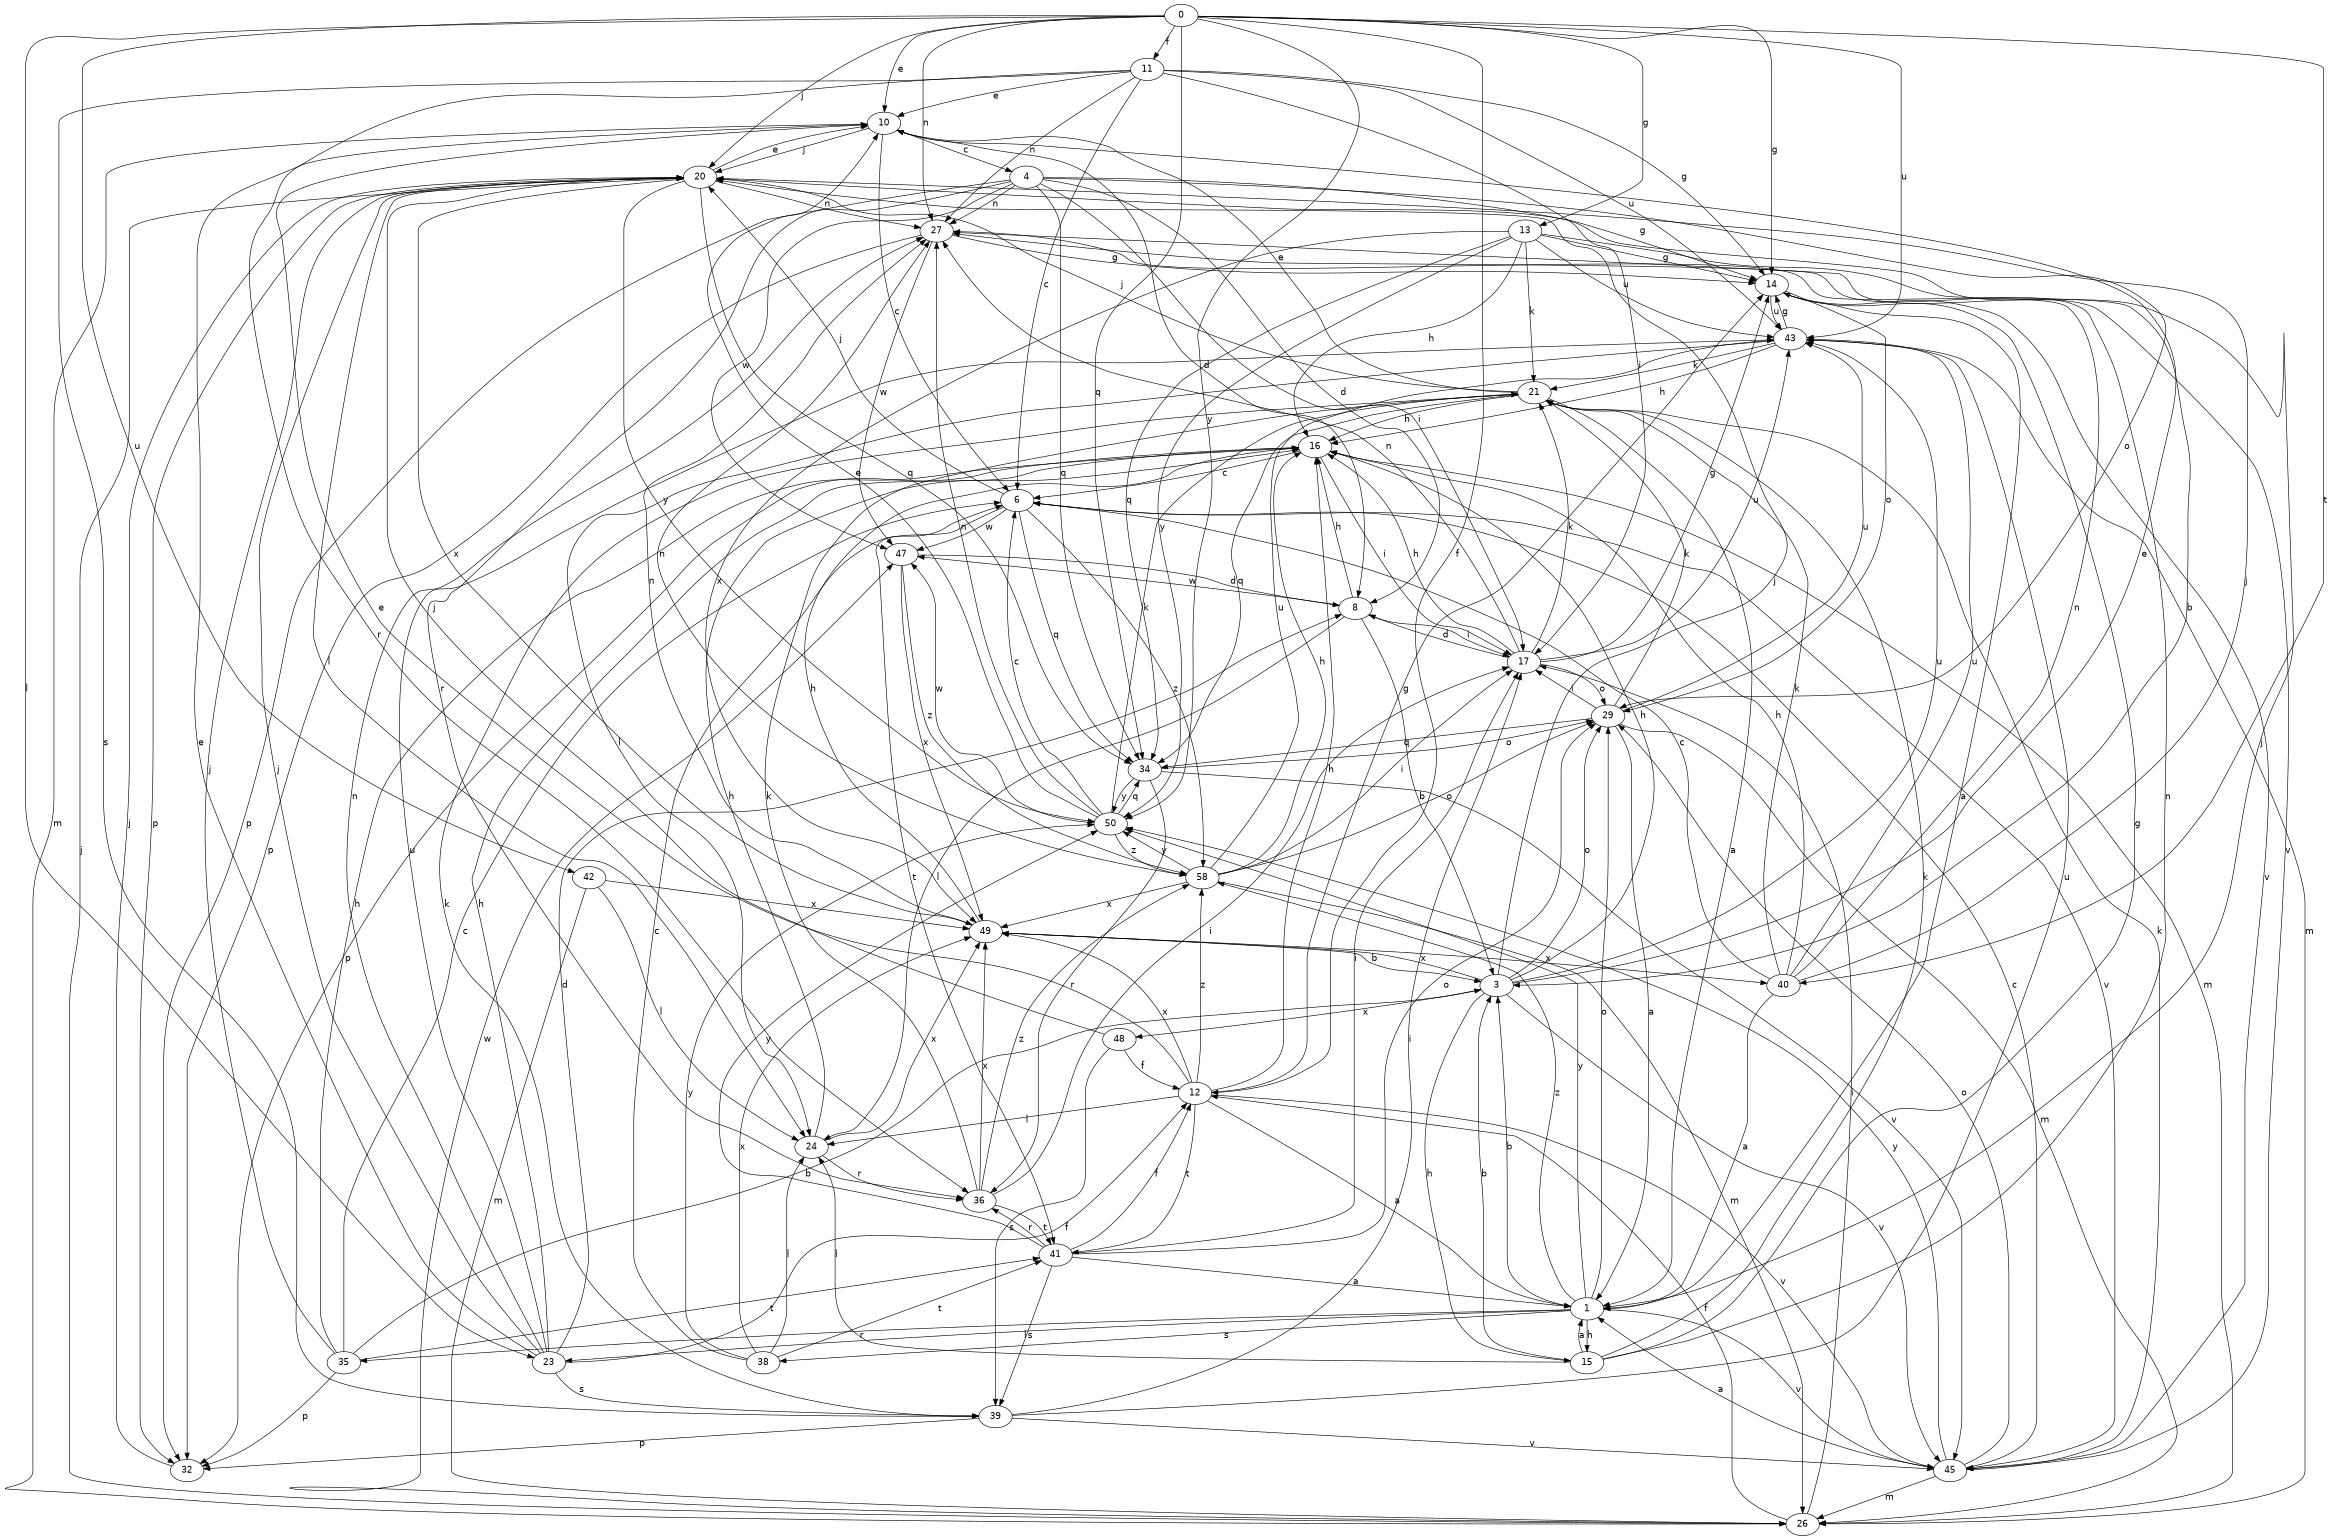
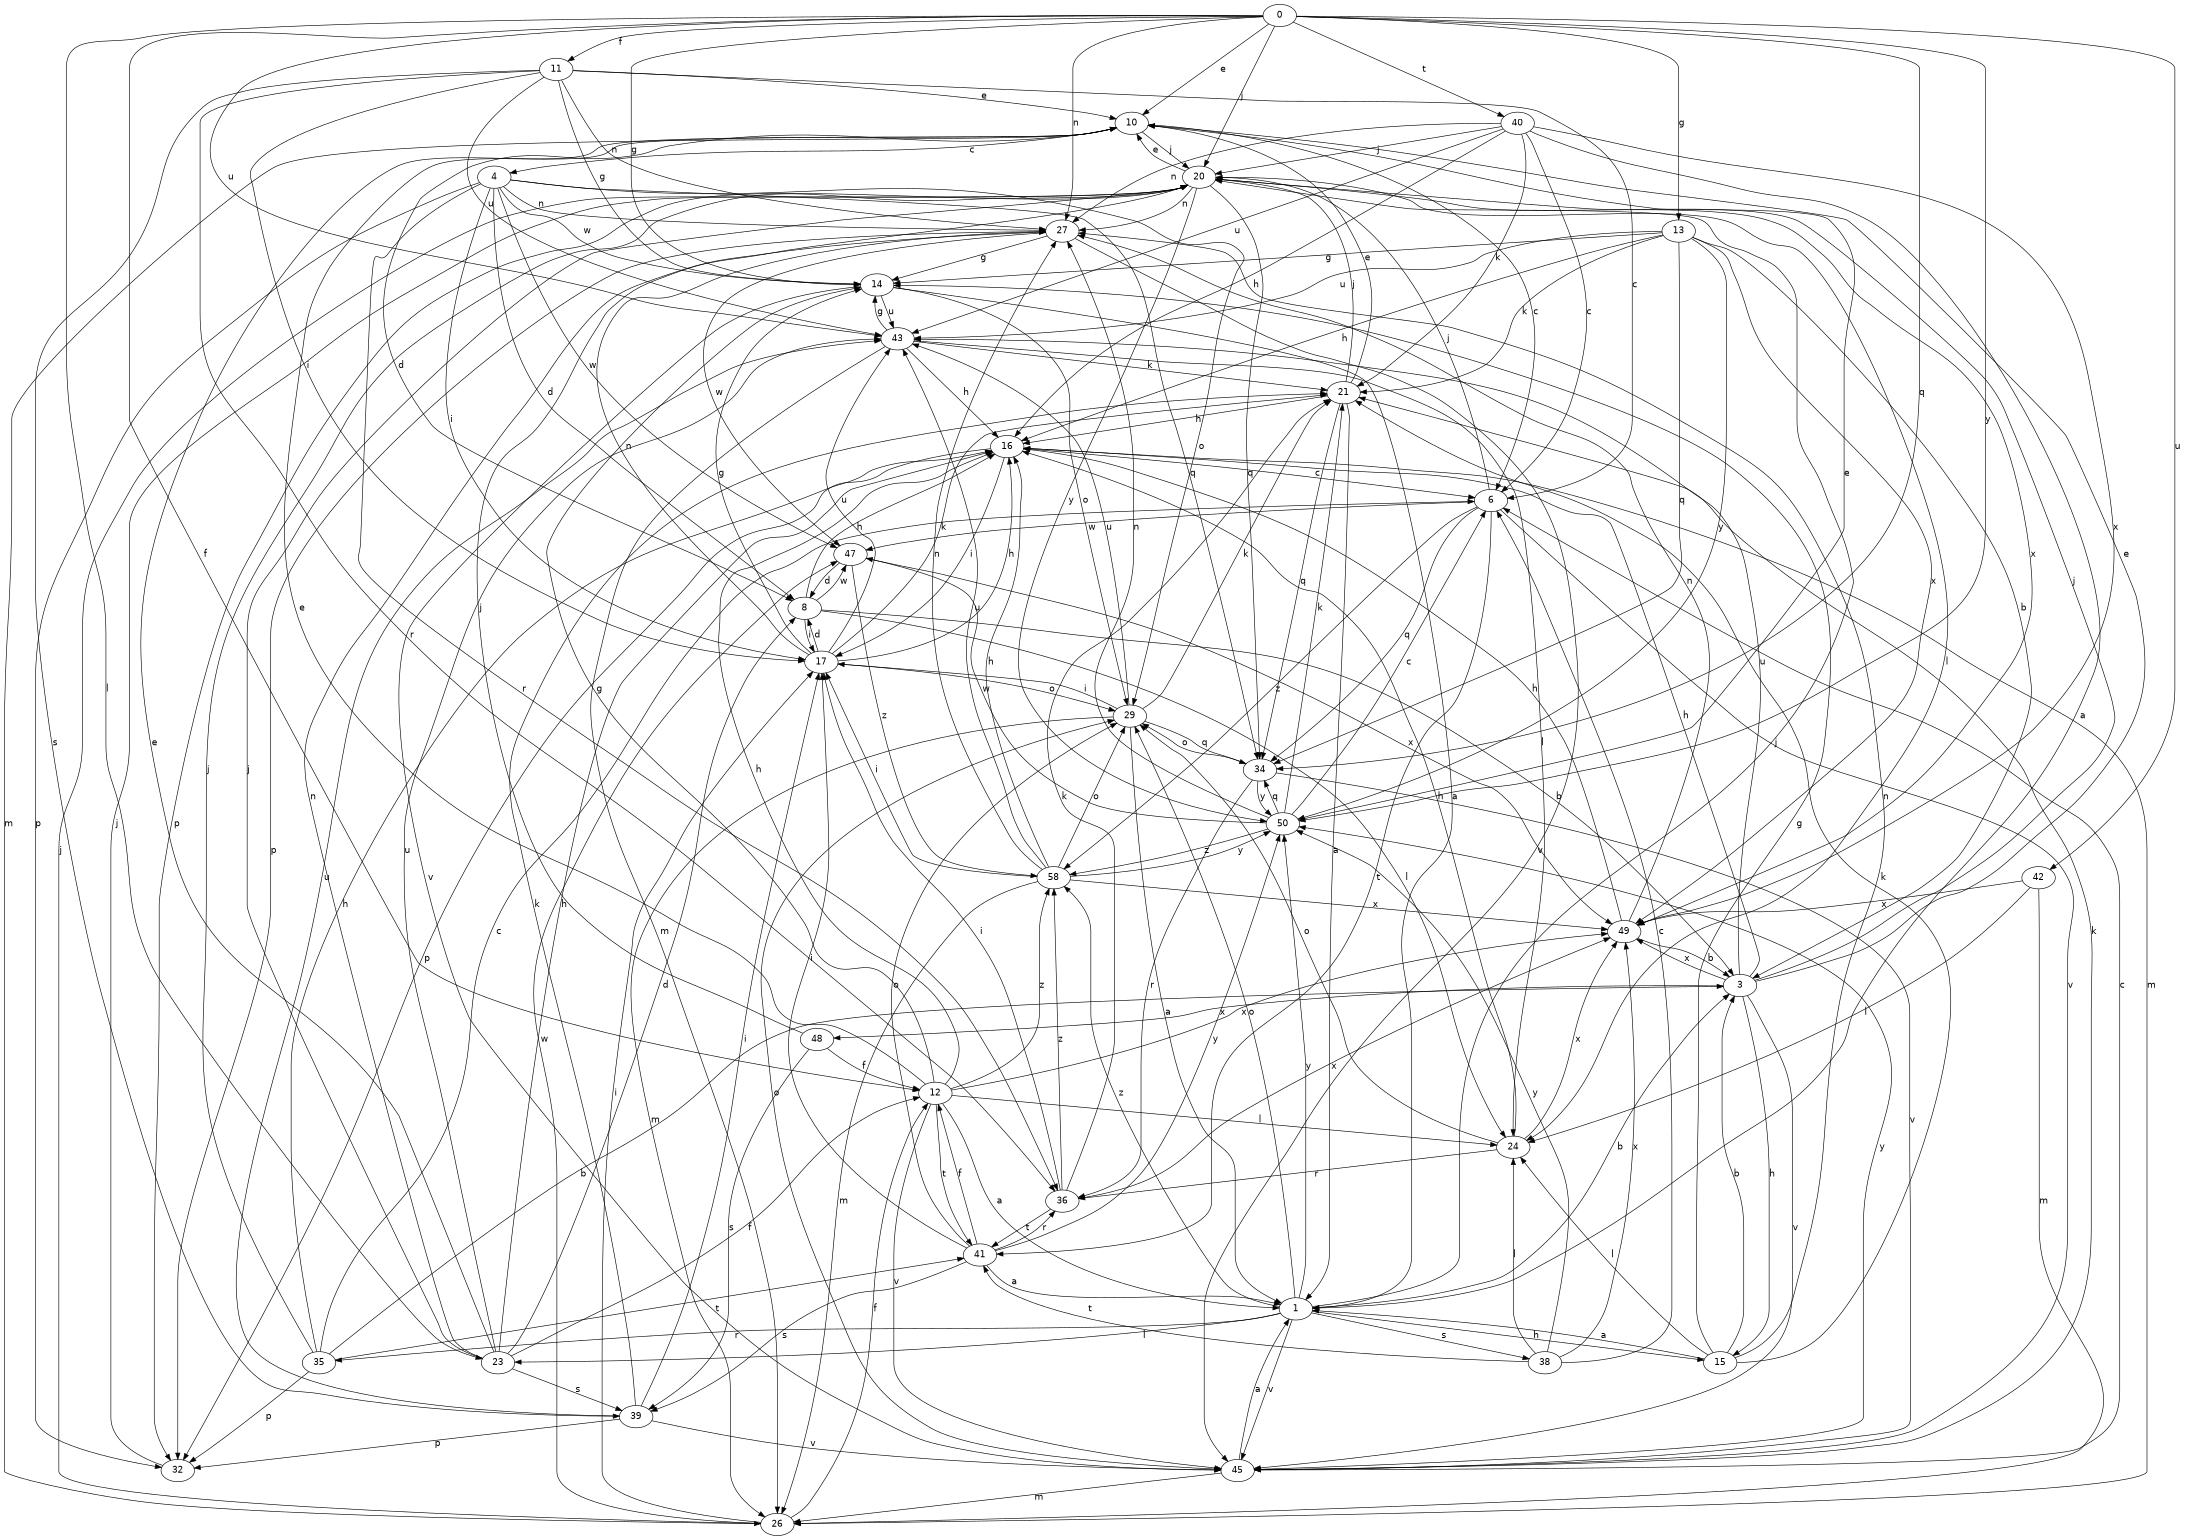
  strict digraph {
    fontname="DejaVu Sans"
    node [fontname="DejaVu Sans"]
    edge [fontname="DejaVu Sans"]
    0
    10
    11
    12
    13
    14
    20
    23
    27
    34
    40
    42
    43
    50
    4
    8
    6
    26
    17
    36
    39
    1
    45
    n24 [label=58]
    16
    49
    41
    24
    3
    21
    29
    32
    47
    15
    35
    38
    48
    0 -> 10 [label=e]
    0 -> 11 [label=f]
    0 -> 12 [label=f]
    0 -> 13 [label=g]
    0 -> 14 [label=g]
    0 -> 20 [label=j]
    0 -> 23 [label=l]
    0 -> 27 [label=n]
    0 -> 34 [label=q]
    0 -> 40 [label=t]
    0 -> 42 [label=u]
    0 -> 43 [label=u]
    0 -> 50 [label=y]
    10 -> 20 [label=j]
    10 -> 4 [label=c]
    10 -> 8 [label=d]
    10 -> 6 [label=c]
    10 -> 26 [label=m]
    11 -> 10 [label=e]
    11 -> 14 [label=g]
    11 -> 27 [label=n]
    11 -> 43 [label=u]
    11 -> 6 [label=c]
    11 -> 17 [label=i]
    11 -> 36 [label=r]
    11 -> 39 [label=s]
    12 -> 10 [label=e]
    12 -> 14 [label=g]
    12 -> 1 [label=a]
    12 -> 45 [label=v]
    12 -> n24 [label=z]
    12 -> 16 [label=h]
    12 -> 49 [label=x]
    12 -> 41 [label=t]
    12 -> 24 [label=l]
    13 -> 14 [label=g]
    13 -> 34 [label=q]
    13 -> 43 [label=u]
    13 -> 50 [label=y]
    13 -> 16 [label=h]
    13 -> 49 [label=x]
    13 -> 3 [label=b]
    13 -> 21 [label=k]
    14 -> 43 [label=u]
    14 -> 1 [label=a]
    14 -> 45 [label=v]
    14 -> 29 [label=o]
    20 -> 10 [label=e]
    20 -> 27 [label=n]
    20 -> 34 [label=q]
    20 -> 50 [label=y]
    20 -> 49 [label=x]
    20 -> 24 [label=l]
    20 -> 32 [label=p]
    23 -> 10 [label=e]
    23 -> 12 [label=f]
    23 -> 20 [label=j]
    23 -> 27 [label=n]
    23 -> 43 [label=u]
    23 -> 8 [label=d]
    23 -> 39 [label=s]
    23 -> 16 [label=h]
    27 -> 14 [label=g]
    27 -> 45 [label=v]
    27 -> 32 [label=p]
    27 -> 47 [label=w]
    34 -> 50 [label=y]
    34 -> 36 [label=r]
    34 -> 45 [label=v]
    34 -> 29 [label=o]
    40 -> 20 [label=j]
    40 -> 27 [label=n]
    40 -> 43 [label=u]
    40 -> 6 [label=c]
    40 -> 1 [label=a]
    40 -> 16 [label=h]
-   49 -> 40 [label=x]
+   40 -> 49 [label=x]
    40 -> 21 [label=k]
    42 -> 26 [label=m]
    42 -> 49 [label=x]
    42 -> 24 [label=l]
    43 -> 14 [label=g]
    43 -> 26 [label=m]
    43 -> 16 [label=h]
    43 -> 24 [label=l]
    43 -> 21 [label=k]
    50 -> 10 [label=e]
    50 -> 27 [label=n]
    50 -> 34 [label=q]
    50 -> 6 [label=c]
    50 -> n24 [label=z]
    50 -> 21 [label=k]
    50 -> 47 [label=w]
-   4 -> 14 [label=g]
+   4 -> 14 [label=w]
    4 -> 27 [label=n]
    4 -> 34 [label=q]
    4 -> 8 [label=d]
    4 -> 17 [label=i]
    4 -> 36 [label=r]
    4 -> 29 [label=o]
    4 -> 32 [label=p]
    4 -> 47 [label=w]
    8 -> 17 [label=i]
    8 -> 16 [label=h]
    8 -> 24 [label=l]
    8 -> 3 [label=b]
    8 -> 47 [label=w]
    6 -> 20 [label=j]
    6 -> 34 [label=q]
    6 -> 45 [label=v]
    6 -> n24 [label=z]
    6 -> 41 [label=t]
    6 -> 47 [label=w]
    26 -> 12 [label=f]
    26 -> 20 [label=j]
    26 -> 17 [label=i]
    26 -> 47 [label=w]
    17 -> 14 [label=g]
    17 -> 27 [label=n]
    17 -> 43 [label=u]
    17 -> 8 [label=d]
    17 -> 16 [label=h]
    17 -> 21 [label=k]
    17 -> 29 [label=o]
    36 -> 17 [label=i]
    36 -> n24 [label=z]
    36 -> 49 [label=x]
    36 -> 41 [label=t]
    36 -> 21 [label=k]
    39 -> 43 [label=u]
    39 -> 17 [label=i]
    39 -> 45 [label=v]
    39 -> 21 [label=k]
    39 -> 32 [label=p]
    1 -> 20 [label=j]
    1 -> 23 [label=l]
    1 -> 50 [label=y]
    1 -> 45 [label=v]
    1 -> n24 [label=z]
    1 -> 3 [label=b]
    1 -> 29 [label=o]
    1 -> 15 [label=h]
    1 -> 35 [label=r]
    1 -> 38 [label=s]
    45 -> 50 [label=y]
    45 -> 6 [label=c]
    45 -> 26 [label=m]
    45 -> 1 [label=a]
    45 -> 21 [label=k]
    45 -> 29 [label=o]
    n24 -> 27 [label=n]
    n24 -> 43 [label=u]
    n24 -> 50 [label=y]
    n24 -> 26 [label=m]
    n24 -> 17 [label=i]
    n24 -> 16 [label=h]
    n24 -> 49 [label=x]
    n24 -> 29 [label=o]
    16 -> 6 [label=c]
    16 -> 26 [label=m]
    16 -> 17 [label=i]
    16 -> 32 [label=p]
    49 -> 27 [label=n]
    49 -> 16 [label=h]
    49 -> 3 [label=b]
    41 -> 12 [label=f]
    41 -> 50 [label=y]
    41 -> 17 [label=i]
    41 -> 36 [label=r]
    41 -> 39 [label=s]
    41 -> 1 [label=a]
    41 -> 29 [label=o]
    24 -> 36 [label=r]
    24 -> 16 [label=h]
    24 -> 49 [label=x]
-   3 -> 29 [label=o]
+   24 -> 29 [label=o]
    3 -> 10 [label=e]
    3 -> 20 [label=j]
    3 -> 43 [label=u]
    3 -> 45 [label=v]
    3 -> 16 [label=h]
    3 -> 49 [label=x]
    3 -> 15 [label=h]
    3 -> 48 [label=x]
    21 -> 10 [label=e]
    21 -> 20 [label=j]
    21 -> 34 [label=q]
    21 -> 1 [label=a]
    21 -> 16 [label=h]
    29 -> 34 [label=q]
    29 -> 43 [label=u]
    29 -> 26 [label=m]
    29 -> 17 [label=i]
    29 -> 1 [label=a]
    29 -> 21 [label=k]
    32 -> 20 [label=j]
    47 -> 8 [label=d]
    47 -> n24 [label=z]
    47 -> 49 [label=x]
    15 -> 14 [label=g]
    15 -> 27 [label=n]
    15 -> 1 [label=a]
    15 -> 24 [label=l]
    15 -> 3 [label=b]
    15 -> 21 [label=k]
    35 -> 20 [label=j]
    35 -> 6 [label=c]
    35 -> 16 [label=h]
    35 -> 41 [label=t]
    35 -> 3 [label=b]
    35 -> 32 [label=p]
    38 -> 50 [label=y]
    38 -> 6 [label=c]
    38 -> 49 [label=x]
    38 -> 41 [label=t]
    38 -> 24 [label=l]
    48 -> 12 [label=f]
    48 -> 20 [label=j]
    48 -> 39 [label=s]
  }
